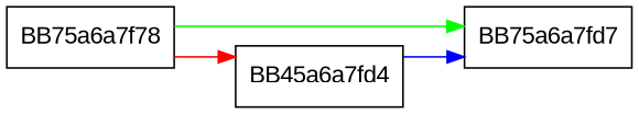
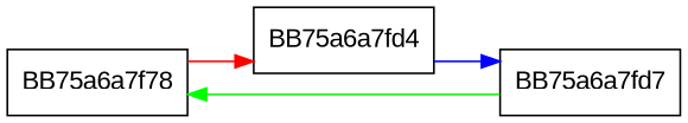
  digraph {
    fontname="Liberation Sans"
    rankdir=LR
    splines=ortho
    node [fontname="Liberation Sans" shape=box]
    edge [fontname="Liberation Sans"]
    n1 [label=BB75a6a7f78]
    BB75a6a7fd7
-   BB75a6a7fd4 [label=BB45a6a7fd4]
-   n1 -> BB75a6a7fd7 [color=green]
+   BB75a6a7fd4
+   BB75a6a7fd7 -> n1 [color=green]
    n1 -> BB75a6a7fd4 [color=red]
    BB75a6a7fd4 -> BB75a6a7fd7 [color=blue]
  }
